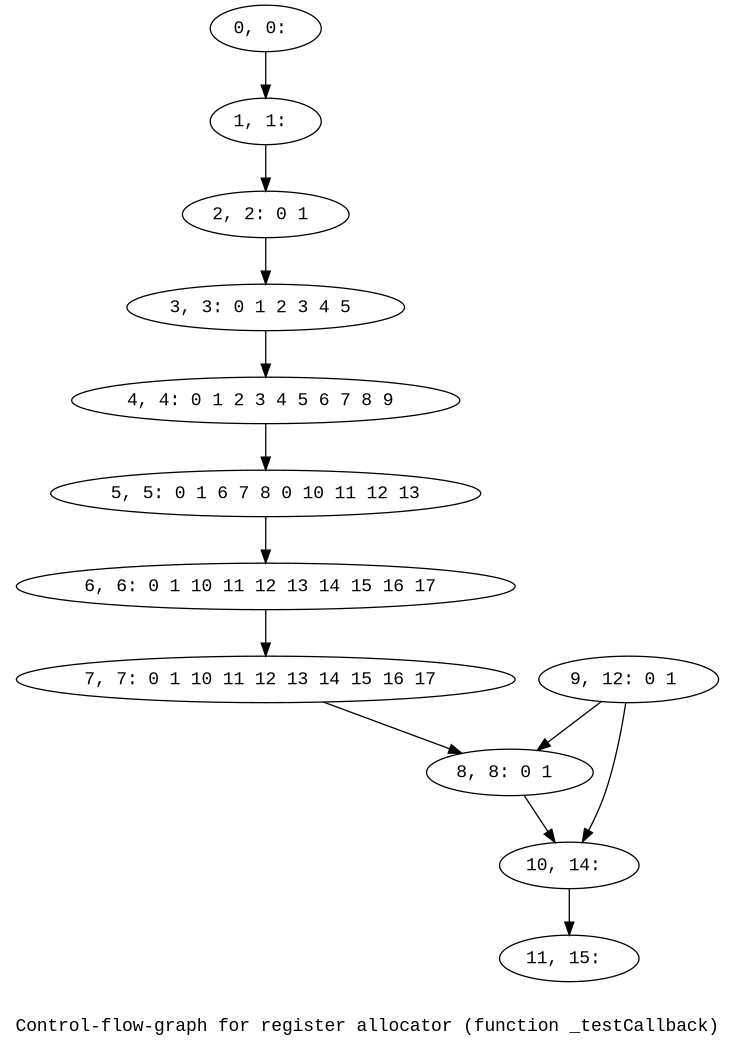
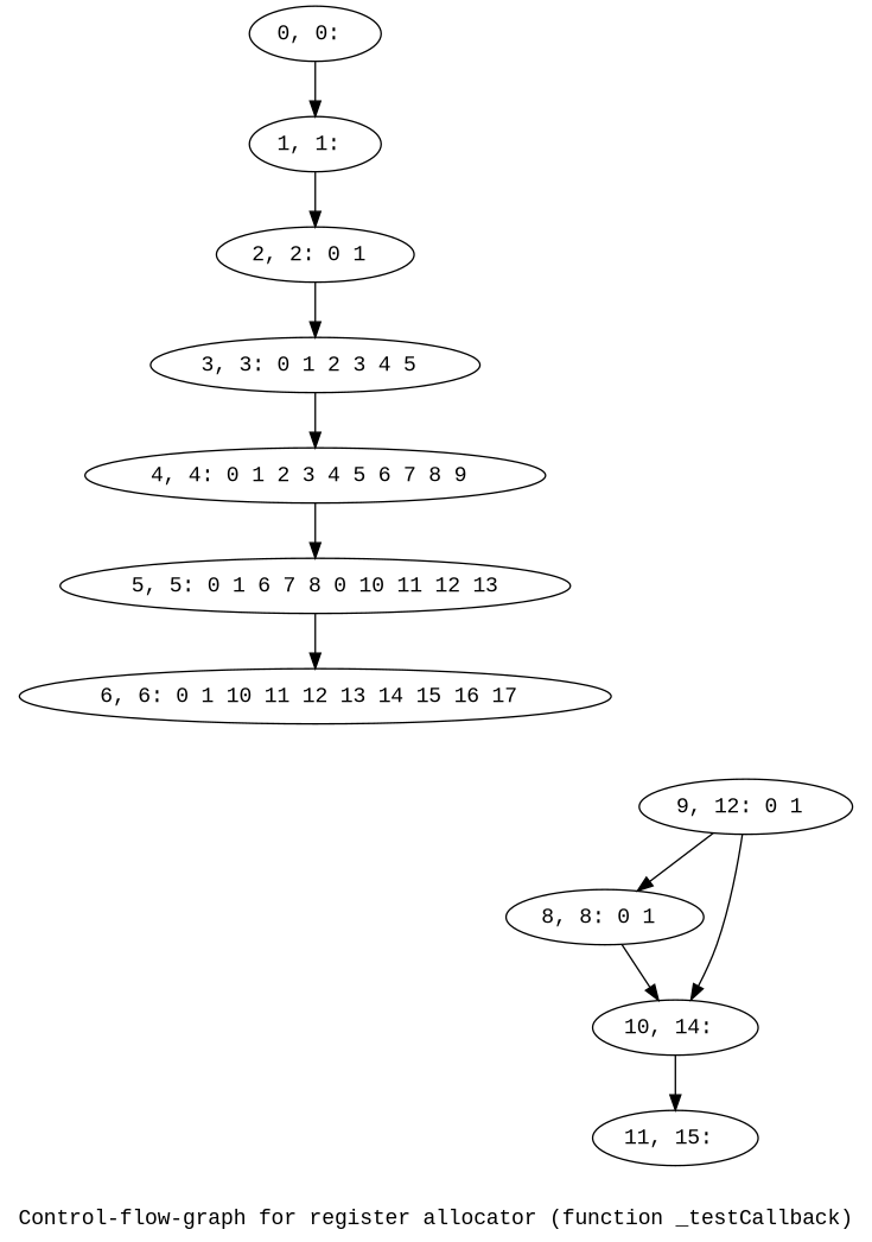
  digraph {
    fontname="Liberation Mono"
    label="Control-flow-graph for register allocator (function _testCallback)"
    node [fontname="Liberation Mono"]
    edge [fontname="Liberation Mono"]
    n1 [label="0, 0: "]
    n2 [label="1, 1: "]
    n3 [label="2, 2: 0 1 "]
    n4 [label="3, 3: 0 1 2 3 4 5 "]
    n5 [label="4, 4: 0 1 2 3 4 5 6 7 8 9 "]
    n6 [label="5, 5: 0 1 6 7 8 0 10 11 12 13"]
    n7 [label="6, 6: 0 1 10 11 12 13 14 15 16 17 "]
-   n8 [label="7, 7: 0 1 10 11 12 13 14 15 16 17 "]
    n9 [label="8, 8: 0 1 "]
    n10 [label="10, 14: "]
    n11 [label="9, 12: 0 1 "]
    n12 [label="11, 15: "]
    n1 -> n2
    n2 -> n3
    n3 -> n4
    n4 -> n5
    n5 -> n6
    n6 -> n7
-   n7 -> n8
-   n8 -> n9
    n9 -> n10
    n10 -> n12
    n11 -> n9
    n11 -> n10
  }
